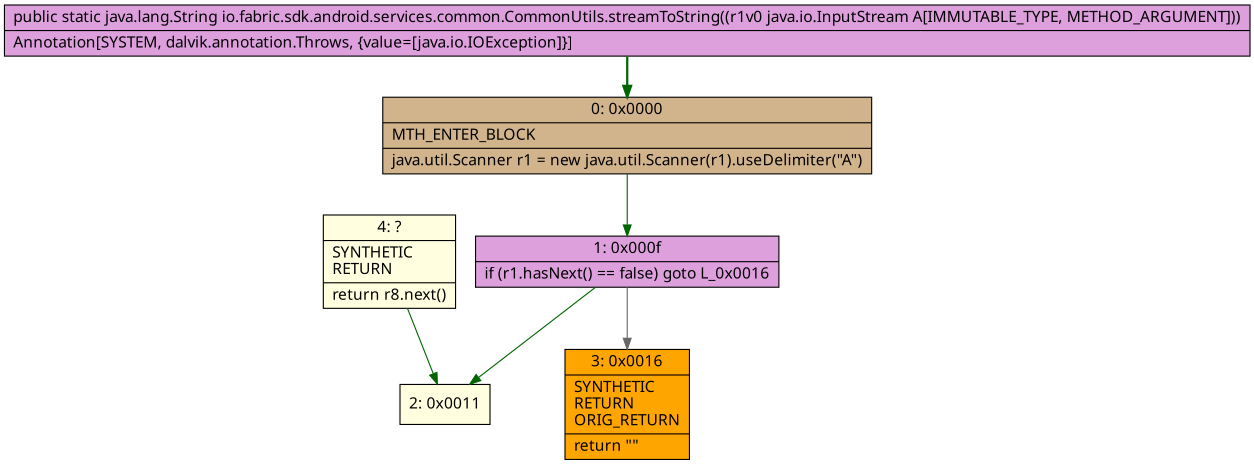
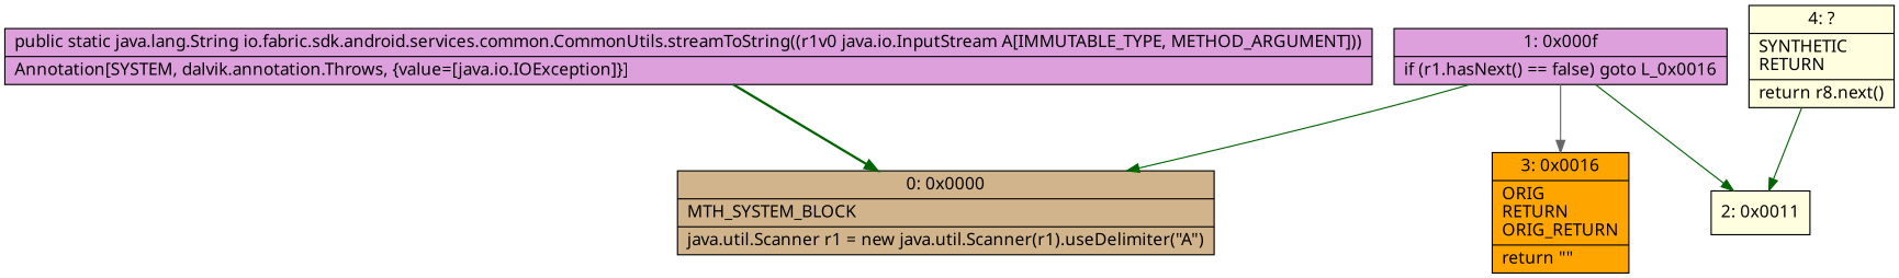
  digraph {
    fontname="Noto Sans"
    node [fillcolor=plum fontname="Noto Sans" shape=record style=filled]
    edge [color=darkgreen fontname="Noto Sans" style=solid]
-   n1 [fillcolor=tan label="{0\:\ 0x0000|MTH_ENTER_BLOCK\l|java.util.Scanner r1 = new java.util.Scanner(r1).useDelimiter(\"A\")\l}"]
+   n1 [fillcolor=tan label="{0\:\ 0x0000|MTH_SYSTEM_BLOCK\l|java.util.Scanner r1 = new java.util.Scanner(r1).useDelimiter(\"A\")\l}"]
    n2 [label="{1\:\ 0x000f|if (r1.hasNext() == false) goto L_0x0016\l}"]
    n3 [fillcolor=lightyellow label="{2\:\ 0x0011}"]
-   n4 [fillcolor=orange label="{3\:\ 0x0016|SYNTHETIC\lRETURN\lORIG_RETURN\l|return \"\"\l}"]
+   n4 [fillcolor=orange label="{3\:\ 0x0016|ORIG\lRETURN\lORIG_RETURN\l|return \"\"\l}"]
    n5 [fillcolor=lightyellow label="{4\:\ ?|SYNTHETIC\lRETURN\l|return r8.next()\l}"]
    n6 [label="{public static java.lang.String io.fabric.sdk.android.services.common.CommonUtils.streamToString((r1v0 java.io.InputStream A[IMMUTABLE_TYPE, METHOD_ARGUMENT]))  | Annotation[SYSTEM, dalvik.annotation.Throws, \{value=[java.io.IOException]\}]\l}"]
-   n1 -> n2
+   n2 -> n1
    n2 -> n3
    n2 -> n4 [color=gray40]
    n5 -> n3
    n6 -> n1 [style=bold]
  }
